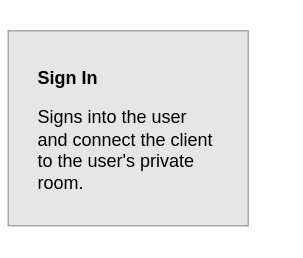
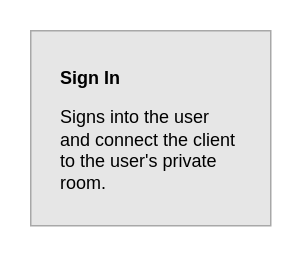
  <mxCell id="0" value="" />
  <mxCell id="1" parent="0" />
- <mxCell id="2" value="&lt;p&gt;&lt;b&gt;Sign In&lt;/b&gt;&lt;/p&gt;&lt;p&gt;Signs into the user and connect the client to the user's private room.&lt;/p&gt;" style="rounded=0;whiteSpace=wrap;html=1;align=left;autosize=1;spacing=8;verticalAlign=top;resizable=1;resizeWidth=1;resizeHeight=0;fixedWidth=1;spacingRight=12;spacingLeft=12;strokeColor=#A8A8A8;fillColor=#E6E6E6;" vertex="1" parent="1"><mxGeometry x="5" y="20" width="160" height="130" as="geometry" /></mxCell>
+ <mxCell id="2" value="&lt;p&gt;&lt;b&gt;Sign In&lt;/b&gt;&lt;/p&gt;&lt;p&gt;Signs into the user and connect the client to the user's private room.&lt;/p&gt;" style="rounded=0;whiteSpace=wrap;html=1;align=left;autosize=1;spacing=8;verticalAlign=top;resizable=1;resizeWidth=1;resizeHeight=0;fixedWidth=1;spacingRight=12;spacingLeft=12;strokeColor=#A8A8A8;fillColor=#E6E6E6;" vertex="1" parent="1"><mxGeometry x="20" y="20" width="160" height="130" as="geometry" /></mxCell>
